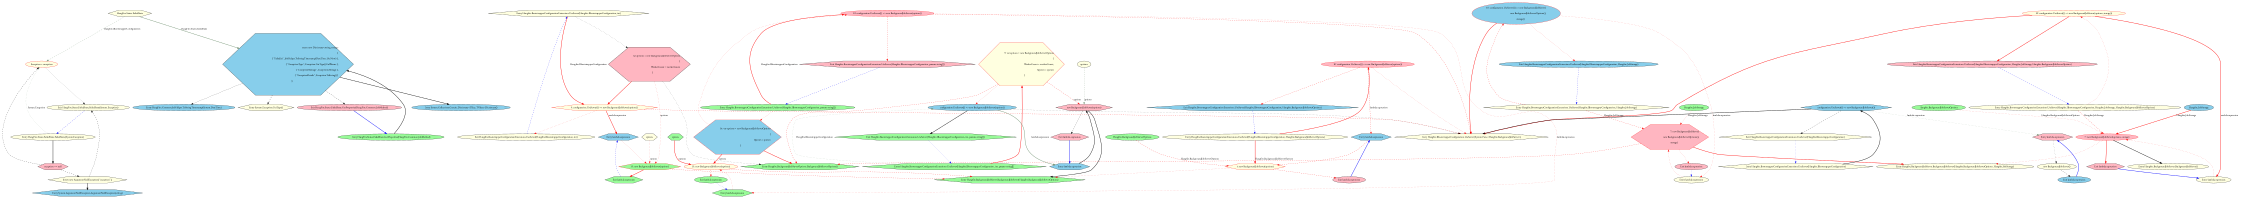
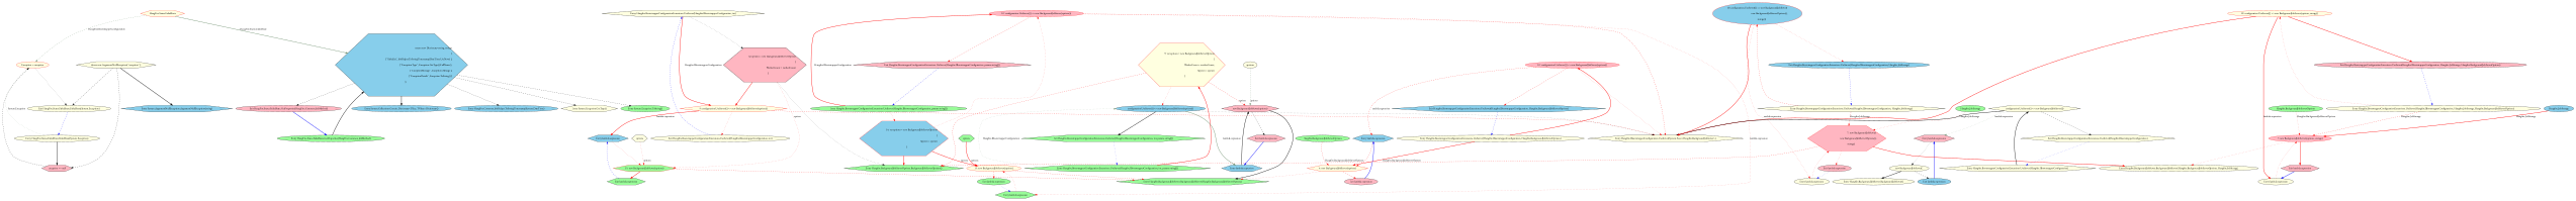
  digraph {
    fontname="EB Garamond"
    node [fillcolor=lightyellow fontname="EB Garamond" shape=hexagon style=filled cluster="lambda expression" file="SqlServerMonitoringApi.cs"]
    edge [color=red fontname="EB Garamond" style=dashed]
-   n1 [label="HangFire.States.FailedState" cluster="" file=""]
+   n1 [label="HangFire.States.FailedState" color=red cluster="" file=""]
    n2 [cluster="HangFire.States.FailedState.FailedState(System.Exception)" color=red label="Exception = exception" shape=ellipse span="31-31" file=""]
    n3 [cluster="HangFire.States.FailedState.GetProperties(HangFire.Common.JobMethod)" fillcolor=skyblue label="return new Dictionary<string, string>\r\n                {\r\n                    { ''FailedAt'', JobHelper.ToStringTimestamp(DateTime.UtcNow) },\r\n                    { ''ExceptionType'', Exception.GetType().FullName },\r\n                    { ''ExceptionMessage'', Exception.Message },\r\n                    { ''ExceptionDetails'', Exception.ToString() }\r\n                };" span="39-45" file=""]
    n4 [cluster="HangFire.States.FailedState.FailedState(System.Exception)" label="Exit HangFire.States.FailedState.FailedState(System.Exception)" shape=ellipse span="27-27" file=""]
    n5 [cluster="HangFire.States.FailedState.GetProperties(HangFire.Common.JobMethod)" fillcolor=lightpink label="Exit HangFire.States.FailedState.GetProperties(HangFire.Common.JobMethod)" shape=ellipse span="37-37" file=""]
    n6 [cluster="System.Collections.Generic.Dictionary<TKey, TValue>.Dictionary()" fillcolor=skyblue label="Entry System.Collections.Generic.Dictionary<TKey, TValue>.Dictionary()" shape=ellipse span="0-0" file=""]
    n7 [cluster="HangFire.Common.JobHelper.ToStringTimestamp(System.DateTime)" fillcolor=skyblue label="Entry HangFire.Common.JobHelper.ToStringTimestamp(System.DateTime)" shape=ellipse span="46-46" file=""]
    n8 [cluster="System.Exception.GetType()" label="Entry System.Exception.GetType()" span="0-0" file=""]
+   n9 [cluster="System.Exception.ToString()" fillcolor=palegreen label="Entry System.Exception.ToString()" shape=ellipse span="0-0" file=""]
    n10 [cluster="HangFire.States.FailedState.FailedState(System.Exception)" label="Entry HangFire.States.FailedState.FailedState(System.Exception)" shape=ellipse span="27-27" file=""]
    n11 [cluster="HangFire.States.FailedState.FailedState(System.Exception)" fillcolor=lightpink label="exception == null" span="29-29" file=""]
    n12 [cluster="HangFire.States.FailedState.FailedState(System.Exception)" label="throw new ArgumentNullException(''exception'');" span="29-29" file=""]
    n13 [cluster="System.ArgumentNullException.ArgumentNullException(string)" fillcolor=skyblue label="Entry System.ArgumentNullException.ArgumentNullException(string)" span="0-0" file=""]
    n14 [cluster="HangFire.States.FailedState.GetProperties(HangFire.Common.JobMethod)" fillcolor=palegreen label="Entry HangFire.States.FailedState.GetProperties(HangFire.Common.JobMethod)" shape=ellipse span="37-37" file=""]
    n15 [cluster="Hangfire.BootstrapperConfigurationExtensions.UseServer(Hangfire.IBootstrapperConfiguration, int)" label="Entry Hangfire.BootstrapperConfigurationExtensions.UseServer(Hangfire.IBootstrapperConfiguration, int)" span="42-42"]
    n16 [cluster="Hangfire.BootstrapperConfigurationExtensions.UseServer(Hangfire.IBootstrapperConfiguration, int)" fillcolor=lightpink label="var options = new BackgroundJobServerOptions\r\n            {\r\n                WorkerCount = workerCount\r\n            }" span="46-49"]
    n17 [cluster="Hangfire.BootstrapperConfigurationExtensions.UseServer(Hangfire.IBootstrapperConfiguration, int)" color=red community=0 label="9: configuration.UseServer(() => new BackgroundJobServer(options))" span="51-51"]
    n18 [color=red community=0 fillcolor=palegreen label="15: new BackgroundJobServer(options)" span="51-51"]
    n19 [cluster="Hangfire.BackgroundJobServerOptions.BackgroundJobServerOptions()" fillcolor=palegreen label="Entry Hangfire.BackgroundJobServerOptions.BackgroundJobServerOptions()" span="33-33"]
    n20 [cluster="Hangfire.BootstrapperConfigurationExtensions.UseServer(Hangfire.IBootstrapperConfiguration, int)" label="Exit Hangfire.BootstrapperConfigurationExtensions.UseServer(Hangfire.IBootstrapperConfiguration, int)" shape=ellipse span="42-42"]
    n21 [fillcolor=skyblue label="Entry lambda expression" span="51-51"]
    n22 [cluster="Hangfire.IBootstrapperConfiguration.UseServer(System.Func<Hangfire.BackgroundJobServer>)" label="Entry Hangfire.IBootstrapperConfiguration.UseServer(System.Func<Hangfire.BackgroundJobServer>)" span="81-81"]
    n23 [cluster="Hangfire.BackgroundJobServer.BackgroundJobServer(Hangfire.BackgroundJobServerOptions)" fillcolor=palegreen label="Entry Hangfire.BackgroundJobServer.BackgroundJobServer(Hangfire.BackgroundJobServerOptions)" span="63-63"]
    n24 [fillcolor=palegreen label="Exit lambda expression" span="51-51"]
    n25 [cluster="Hangfire.BootstrapperConfigurationExtensions.UseServer(Hangfire.IBootstrapperConfiguration, Hangfire.JobStorage, Hangfire.BackgroundJobServerOptions)" label="Entry Hangfire.BootstrapperConfigurationExtensions.UseServer(Hangfire.IBootstrapperConfiguration, Hangfire.JobStorage, Hangfire.BackgroundJobServerOptions)" shape=ellipse span="140-140"]
    n26 [cluster="Hangfire.BootstrapperConfigurationExtensions.UseServer(Hangfire.IBootstrapperConfiguration, Hangfire.JobStorage, Hangfire.BackgroundJobServerOptions)" color=red community=0 label="10: configuration.UseServer(() => new BackgroundJobServer(options, storage))" shape=ellipse span="145-145"]
    n27 [color=red community=0 fillcolor=lightpink label="7: new BackgroundJobServer(options, storage)" shape=ellipse span="145-145"]
    n28 [cluster="Hangfire.BootstrapperConfigurationExtensions.UseServer(Hangfire.IBootstrapperConfiguration, Hangfire.JobStorage, Hangfire.BackgroundJobServerOptions)" fillcolor=lightpink label="Exit Hangfire.BootstrapperConfigurationExtensions.UseServer(Hangfire.IBootstrapperConfiguration, Hangfire.JobStorage, Hangfire.BackgroundJobServerOptions)" shape=ellipse span="140-140"]
    n29 [label="Entry lambda expression" shape=ellipse span="145-145"]
    n30 [cluster="Hangfire.BackgroundJobServer.BackgroundJobServer(Hangfire.BackgroundJobServerOptions, Hangfire.JobStorage)" label="Entry Hangfire.BackgroundJobServer.BackgroundJobServer(Hangfire.BackgroundJobServerOptions, Hangfire.JobStorage)" shape=ellipse span="74-74"]
    n31 [fillcolor=lightpink label="Exit lambda expression" span="145-145"]
    n32 [cluster="Hangfire.BackgroundJobServer.BackgroundJobServer()" label="Entry Hangfire.BackgroundJobServer.BackgroundJobServer()" shape=ellipse span="43-43"]
    n33 [cluster="Hangfire.BootstrapperConfigurationExtensions.UseServer(Hangfire.IBootstrapperConfiguration, params string[])" fillcolor=palegreen label="Entry Hangfire.BootstrapperConfigurationExtensions.UseServer(Hangfire.IBootstrapperConfiguration, params string[])" shape=ellipse span="62-62"]
    n34 [cluster="Hangfire.BootstrapperConfigurationExtensions.UseServer(Hangfire.IBootstrapperConfiguration, params string[])" color=red community=0 fillcolor=skyblue label="14: var options = new BackgroundJobServerOptions\r\n            {\r\n                Queues = queues\r\n            }" span="66-69"]
    n35 [cluster="Hangfire.BootstrapperConfigurationExtensions.UseServer(Hangfire.IBootstrapperConfiguration, params string[])" color=red community=0 fillcolor=lightpink label="10: configuration.UseServer(() => new BackgroundJobServer(options))" shape=ellipse span="71-71"]
    n36 [color=red community=0 label="15: new BackgroundJobServer(options)" shape=ellipse span="71-71"]
    n37 [cluster="Hangfire.BootstrapperConfigurationExtensions.UseServer(Hangfire.IBootstrapperConfiguration, params string[])" fillcolor=lightpink label="Exit Hangfire.BootstrapperConfigurationExtensions.UseServer(Hangfire.IBootstrapperConfiguration, params string[])" span="62-62"]
    n38 [fillcolor=palegreen label="Entry lambda expression" span="71-71"]
    n39 [fillcolor=palegreen label="Exit lambda expression" shape=ellipse span="71-71"]
    n40 [fillcolor=lightpink label="Entry lambda expression" span="31-31"]
    n41 [label="new BackgroundJobServer()" shape=ellipse span="31-31"]
    n42 [fillcolor=skyblue label="Exit lambda expression" shape=ellipse span="31-31"]
    n43 [fillcolor=lightpink label="new BackgroundJobServer(options)" span="95-95"]
    n44 [fillcolor=lightpink label="Exit lambda expression" span="95-95"]
    n45 [fillcolor=skyblue label="Entry lambda expression" span="95-95"]
    n46 [color=red community=0 label="4: new BackgroundJobServer(options)" span="110-110"]
    n47 [fillcolor=lightpink label="Exit lambda expression" shape=ellipse span="110-110"]
    n48 [fillcolor=skyblue label="Entry lambda expression" span="110-110"]
    n49 [color=red community=0 fillcolor=lightpink label="7: new BackgroundJobServer(\r\n                new BackgroundJobServerOptions(),\r\n                storage)" span="125-127"]
    n50 [fillcolor=lightpink label="Exit lambda expression" shape=ellipse span="125-127"]
    n51 [label="Entry lambda expression" shape=ellipse span="125-127"]
    n52 [cluster="Hangfire.BootstrapperConfigurationExtensions.UseServer(Hangfire.IBootstrapperConfiguration, int, params string[])" fillcolor=palegreen label="Entry Hangfire.BootstrapperConfigurationExtensions.UseServer(Hangfire.IBootstrapperConfiguration, int, params string[])" span="84-84"]
    n53 [cluster="Hangfire.BootstrapperConfigurationExtensions.UseServer(Hangfire.IBootstrapperConfiguration, int, params string[])" color=red community=0 label="9: var options = new BackgroundJobServerOptions\r\n            {\r\n                WorkerCount = workerCount,\r\n                Queues = queues\r\n            }" span="89-93"]
    n54 [cluster="Hangfire.BootstrapperConfigurationExtensions.UseServer(Hangfire.IBootstrapperConfiguration, int, params string[])" fillcolor=skyblue label="configuration.UseServer(() => new BackgroundJobServer(options))" shape=ellipse span="95-95"]
    n55 [cluster="Hangfire.BootstrapperConfigurationExtensions.UseServer(Hangfire.IBootstrapperConfiguration, int, params string[])" fillcolor=palegreen label="Exit Hangfire.BootstrapperConfigurationExtensions.UseServer(Hangfire.IBootstrapperConfiguration, int, params string[])" span="84-84"]
    n56 [cluster="Hangfire.BootstrapperConfigurationExtensions.UseServer(Hangfire.IBootstrapperConfiguration, Hangfire.BackgroundJobServerOptions)" label="Entry Hangfire.BootstrapperConfigurationExtensions.UseServer(Hangfire.IBootstrapperConfiguration, Hangfire.BackgroundJobServerOptions)" shape=ellipse span="106-106"]
    n57 [cluster="Hangfire.BootstrapperConfigurationExtensions.UseServer(Hangfire.IBootstrapperConfiguration, Hangfire.BackgroundJobServerOptions)" color=red community=0 fillcolor=lightpink label="10: configuration.UseServer(() => new BackgroundJobServer(options))" shape=ellipse span="110-110"]
    n58 [cluster="Hangfire.BootstrapperConfigurationExtensions.UseServer(Hangfire.IBootstrapperConfiguration, Hangfire.BackgroundJobServerOptions)" fillcolor=skyblue label="Exit Hangfire.BootstrapperConfigurationExtensions.UseServer(Hangfire.IBootstrapperConfiguration, Hangfire.BackgroundJobServerOptions)" span="106-106"]
    n59 [cluster="Hangfire.BootstrapperConfigurationExtensions.UseServer(Hangfire.IBootstrapperConfiguration)" label="Entry Hangfire.BootstrapperConfigurationExtensions.UseServer(Hangfire.IBootstrapperConfiguration)" span="29-29"]
-   n60 [cluster="Hangfire.BootstrapperConfigurationExtensions.UseServer(Hangfire.IBootstrapperConfiguration)" fillcolor=skyblue label="configuration.UseServer(() => new BackgroundJobServer())" span="31-31"]
+   n60 [cluster="Hangfire.BootstrapperConfigurationExtensions.UseServer(Hangfire.IBootstrapperConfiguration)" label="configuration.UseServer(() => new BackgroundJobServer())" span="31-31"]
    n61 [cluster="Hangfire.BootstrapperConfigurationExtensions.UseServer(Hangfire.IBootstrapperConfiguration)" label="Exit Hangfire.BootstrapperConfigurationExtensions.UseServer(Hangfire.IBootstrapperConfiguration)" span="29-29"]
    n62 [cluster="Hangfire.BootstrapperConfigurationExtensions.UseServer(Hangfire.IBootstrapperConfiguration, Hangfire.JobStorage)" label="Entry Hangfire.BootstrapperConfigurationExtensions.UseServer(Hangfire.IBootstrapperConfiguration, Hangfire.JobStorage)" span="121-121"]
    n63 [cluster="Hangfire.BootstrapperConfigurationExtensions.UseServer(Hangfire.IBootstrapperConfiguration, Hangfire.JobStorage)" color=red community=0 fillcolor=skyblue label="10: configuration.UseServer(() => new BackgroundJobServer(\r\n                new BackgroundJobServerOptions(),\r\n                storage))" shape=ellipse span="125-127"]
    n64 [cluster="Hangfire.BootstrapperConfigurationExtensions.UseServer(Hangfire.IBootstrapperConfiguration, Hangfire.JobStorage)" fillcolor=skyblue label="Exit Hangfire.BootstrapperConfigurationExtensions.UseServer(Hangfire.IBootstrapperConfiguration, Hangfire.JobStorage)" shape=ellipse span="121-121"]
    n65 [label=options cluster=""]
    n66 [fillcolor=palegreen label=options cluster=""]
    n67 [label=options shape=ellipse cluster=""]
    n68 [fillcolor=palegreen label="Hangfire.BackgroundJobServerOptions" shape=ellipse cluster=""]
    n69 [fillcolor=palegreen label="Hangfire.JobStorage" shape=ellipse cluster=""]
    n70 [fillcolor=skyblue label="Hangfire.JobStorage" shape=ellipse cluster=""]
    n71 [fillcolor=palegreen label="Hangfire.BackgroundJobServerOptions" shape=ellipse cluster=""]
    n1 -> n2 [color=darkseagreen4 label="Hangfire.IBootstrapperConfiguration"]
    n1 -> n3 [color=darkseagreen4 label="HangFire.States.FailedState" style=bold]
    n2 -> n4 [style=dotted color=""]
    n3 -> n5 [color=""]
    n3 -> n6 [style=bold color=""]
    n3 -> n7 [color=""]
    n3 -> n8 [color=""]
+   n3 -> n9 [color=""]
    n4 -> n10 [color=blue]
    n5 -> n14 [color=blue style=bold]
    n10 -> n2 [color=darkseagreen4 label="System.Exception" style=dotted]
    n10 -> n11 [style=bold color=""]
    n11 -> n2 [color=""]
-   n11 -> n12 [color=""]
+   n12 -> n11 [color=""]
    n12 -> n4 [color=""]
    n12 -> n13 [style=bold color=""]
    n14 -> n3 [style=bold color=""]
    n15 -> n16 [style=dotted color=""]
    n15 -> n17 [label="Hangfire.IBootstrapperConfiguration" style=bold]
    n16 -> n17 [style=bold]
    n16 -> n18 [label=options style=dotted]
    n16 -> n19 [style=dotted color=""]
    n17 -> n20 [style=dotted]
    n17 -> n21 [label="lambda expression" style=bold]
    n17 -> n22
    n18 -> n23
    n18 -> n24 [style=bold]
    n20 -> n15 [color=blue]
    n21 -> n18 [style=dotted]
    n24 -> n21 [color=blue]
    n25 -> n26 [style=dotted]
    n25 -> n27 [label="Hangfire.JobStorage"]
    n26 -> n22 [style=bold]
    n26 -> n28 [style=bold]
    n26 -> n29 [label="lambda expression" style=bold]
    n27 -> n30 [style=dotted]
    n27 -> n31 [style=bold]
    n28 -> n25 [color=blue]
    n29 -> n27 [style=dotted]
    n31 -> n29 [color=blue style=bold]
    n33 -> n34 [style=dotted]
    n33 -> n35 [label="Hangfire.IBootstrapperConfiguration" style=bold]
    n34 -> n19 [style=bold]
    n34 -> n35 [style=dotted]
    n34 -> n36 [label=options style=bold]
    n35 -> n22
    n35 -> n37
    n35 -> n38 [label="lambda expression" style=dotted]
    n36 -> n23
    n36 -> n39
    n37 -> n33 [color=blue]
    n38 -> n36 [style=dotted]
    n39 -> n38 [color=blue style=dotted]
    n40 -> n41 [style=dotted color=""]
-   n27 -> n32 [style=bold color=""]
+   n41 -> n32 [style=bold color=""]
    n41 -> n42 [color=""]
    n42 -> n40 [color=blue style=bold]
    n43 -> n23 [style=bold color=""]
    n43 -> n44 [color=""]
    n44 -> n45 [color=blue style=bold]
    n45 -> n43 [style=bold color=""]
    n46 -> n23 [style=dotted]
    n46 -> n47
    n47 -> n48 [color=blue style=bold]
    n48 -> n46
    n49 -> n19
    n49 -> n30 [style=bold]
    n49 -> n50 [style=dotted]
    n50 -> n51 [color=blue style=dotted]
    n51 -> n49 [style=dotted]
    n52 -> n53 [style=bold]
    n52 -> n54 [color=darkseagreen4 label="Hangfire.IBootstrapperConfiguration" style=dotted]
    n53 -> n19
    n53 -> n43 [label=options]
    n53 -> n54 [style=dotted]
    n54 -> n22 [style=dotted color=""]
    n54 -> n45 [color=darkseagreen4 label="lambda expression" style=bold]
    n54 -> n55 [style=bold color=""]
    n55 -> n52 [color=blue style=dotted]
    n56 -> n46 [label="Hangfire.BackgroundJobServerOptions" style=bold]
    n56 -> n57 [style=bold]
    n57 -> n22 [style=dotted]
    n57 -> n48 [label="lambda expression"]
    n57 -> n58
    n58 -> n56 [color=blue]
    n59 -> n60 [style=bold color=""]
    n60 -> n22 [style=bold color=""]
    n60 -> n40 [color=darkseagreen4 label="lambda expression" style=dotted]
    n60 -> n61 [color=""]
    n61 -> n59 [color=blue style=dotted]
    n62 -> n49 [label="Hangfire.JobStorage"]
    n62 -> n63
    n63 -> n22 [style=bold]
    n63 -> n51 [label="lambda expression" style=dotted]
    n63 -> n64 [style=dotted]
    n64 -> n62 [color=blue]
    n65 -> n18 [label=options style=dotted]
    n66 -> n36 [label=options style=bold]
    n67 -> n43 [color=darkseagreen4 label=options]
    n68 -> n46 [label="Hangfire.BackgroundJobServerOptions"]
    n69 -> n49 [label="Hangfire.JobStorage" style=dotted]
    n70 -> n27 [label="Hangfire.JobStorage" style=bold]
    n71 -> n27 [label="Hangfire.BackgroundJobServerOptions" style=dotted]
  }
